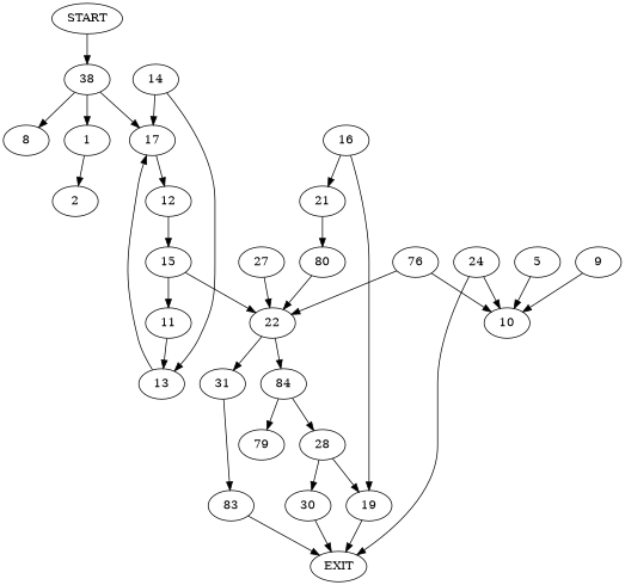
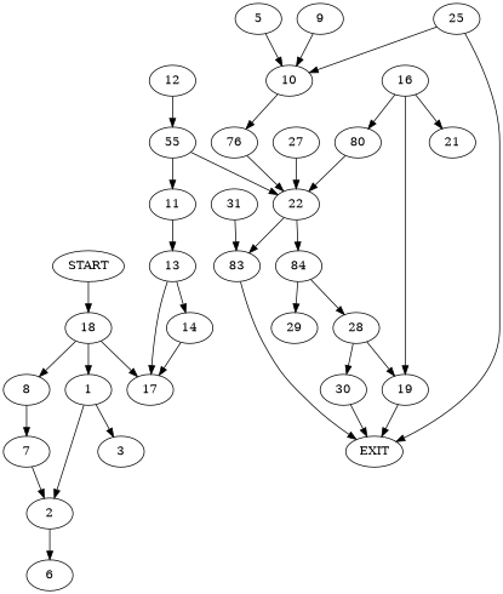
  digraph {
    n1 [label=START]
-   18 [label=38]
+   18
    1
    2
+   3
    8
+   7
    17
+   6
    5
    10
    9
    n13 [label=76]
    11
    13
    27
    22
-   25 [label=24]
+   25
    n19 [label=EXIT]
    12
-   15
+   15 [label=55]
    14
    16
    19
    n25 [label=80]
    21
    n27 [label=83]
    n28 [label=84]
    28
-   29 [label=79]
+   29
    30
    31
    n1 -> 18
    18 -> 1
    18 -> 8
    18 -> 17
    1 -> 2
-   17 -> 12
+   1 -> 3
+   2 -> 6
+   8 -> 7
+   7 -> 2
    5 -> 10
-   n13 -> 10
+   10 -> n13
    9 -> 10
    n13 -> 22
    11 -> 13
    13 -> 17
-   14 -> 13
+   13 -> 14
    27 -> 22
-   22 -> 31
+   22 -> n27
    22 -> n28
    25 -> 10
    25 -> n19
    12 -> 15
    15 -> 11
    15 -> 22
    14 -> 17
    16 -> 19
-   21 -> n25
+   16 -> n25
    16 -> 21
    19 -> n19
    n25 -> 22
    n27 -> n19
    n28 -> 28
    n28 -> 29
    28 -> 19
    28 -> 30
    30 -> n19
    31 -> n27
  }
